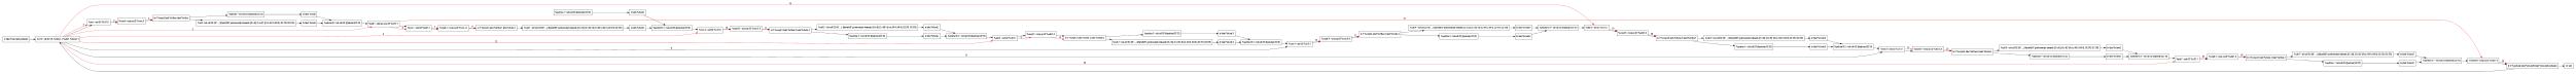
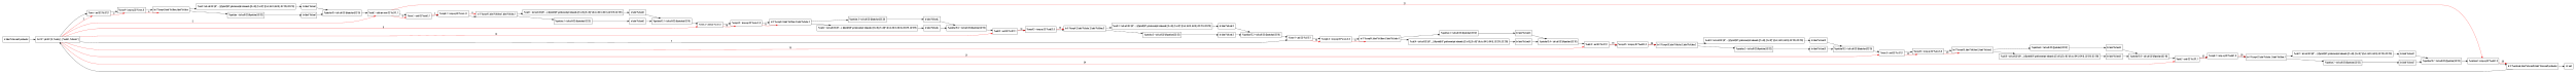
  digraph {
    fontname=Oswald
    rankdir=LR
    node [fontname=Oswald shape=record]
    edge [fontname=Oswald]
    n1 [label="  br label %for.cond1.preheader"]
    n2 [label="  %i.017 = phi i32 [ 0, %entry ], [ %add.1, %if.end.7 ]"]
    n3 [label="  %rem = and i32 %i.017, 1"]
    n4 [label="  %add.1 = add nuw nsw i32 %i.017, 1"]
    n5 [label="  %rem.2 = and i32 %i.017, 1"]
    n6 [label="  %add.3 = and i32 %i.017, 1"]
    n7 [label="  %rem.4 = and i32 %i.017, 1"]
    n8 [label="%add.0 = and i32 %i.017, 1"]
    n9 [label="  %rem.6 = and i32 %i.017, 1"]
    n10 [label="  %add.7 = and i32 %i.017, 1"]
    n11 [label="  %cmp4 = icmp eq i32 %rem, 0"]
    n12 [label="  %rem.1 = and i32 %add.1, 1"]
    n13 [label="  %exitcond = icmp eq i32 %add.1, 8"]
    n14 [label="  %cmp4.2 = icmp eq i32 %rem.2, 0"]
    n15 [label="  %cmp4.3 = icmp eq i32 %add.3, 0"]
    n16 [label="  %cmp4.4 = icmp eq i32 %rem.4, 0"]
    n17 [label="  %cmp4.5 = icmp eq i32 %add.5, 0"]
    n18 [label="  %cmp4.6 = icmp eq i32 %rem.6, 0"]
    n19 [label="  %cmp4.7 = icmp eq i32 %add.7, 0"]
    n20 [label="  br i1 %cmp4, label %if.then, label %if.else"]
    n21 [label="  %call = tail call i32 (i8*, ...) @printf(i8* getelementptr inbounds ([5 x i8], [5 x i8]* @.str, i64 0, i64 0), i32 219, i32 219)"]
    n22 [label="  %putchar = tail call i32 @putchar(i32 32)"]
    n23 [label="  br label %if.end"]
    n24 [label="  br label %if.end"]
    n25 [label="  %putchar15 = tail call i32 @putchar(i32 10)"]
    n26 [label="  %cmp4.1 = icmp eq i32 %rem.1, 0"]
    n27 [label="  br i1 %exitcond, label %for.end9, label %for.cond1.preheader"]
    n28 [label="  br i1 %cmp4.1, label %if.then.1, label %if.else.1"]
    n29 [label="  %putchar.1 = tail call i32 @putchar(i32 32)"]
    n30 [label="  %call.1 = tail call i32 (i8*, ...) @printf(i8* getelementptr inbounds ([5 x i8], [5 x i8]* @.str, i64 0, i64 0), i32 219, i32 219)"]
    n31 [label="  br label %if.end.1"]
    n32 [label="  br label %if.end.1"]
    n33 [label="  ret void"]
    n34 [label="  %putchar15.1 = tail call i32 @putchar(i32 10)"]
    n35 [label="  br i1 %cmp4.2, label %if.then.2, label %if.else.2"]
    n36 [label="  %putchar.2 = tail call i32 @putchar(i32 32)"]
    n37 [label="  %call.2 = tail call i32 (i8*, ...) @printf(i8* getelementptr inbounds ([5 x i8], [5 x i8]* @.str, i64 0, i64 0), i32 219, i32 219)"]
    n38 [label="  br label %if.end.2"]
    n39 [label="  br label %if.end.2"]
    n40 [label="  %putchar15.2 = tail call i32 @putchar(i32 10)"]
    n41 [label="  br i1 %cmp4.3, label %if.else.3, label %if.then.3"]
    n42 [label="  %putchar.3 = tail call i32 @putchar(i32 32)"]
    n43 [label="  %call.3 = tail call i32 (i8*, ...) @printf(i8* getelementptr inbounds ([5 x i8], [5 x i8]* @.str, i64 0, i64 0), i32 219, i32 219)"]
    n44 [label="  br label %if.end.3"]
    n45 [label="  br label %if.end.3"]
    n46 [label="  %putchar15.3 = tail call i32 @putchar(i32 10)"]
    n47 [label="  br i1 %cmp4.4, label %if.then.4, label %if.else.4"]
    n48 [label="  %putchar.4 = tail call i32 @putchar(i32 32)"]
    n49 [label="  %call.4 = tail call i32 (i8*, ...) @printf(i8* getelementptr inbounds ([5 x i8], [5 x i8]* @.str, i64 0, i64 0), i32 219, i32 219)"]
    n50 [label="  br label %if.end.4"]
    n51 [label="  br label %if.end.4"]
    n52 [label="  %putchar15.4 = tail call i32 @putchar(i32 10)"]
    n53 [label="  br i1 %cmp4.5, label %if.else.5, label %if.then.5"]
    n54 [label="  %putchar.5 = tail call i32 @putchar(i32 32)"]
    n55 [label="  %call.5 = tail call i32 (i8*, ...) @printf(i8* getelementptr inbounds ([5 x i8], [5 x i8]* @.str, i64 0, i64 0), i32 219, i32 219)"]
    n56 [label="  br label %if.end.5"]
    n57 [label="  br label %if.end.5"]
    n58 [label="  %putchar15.5 = tail call i32 @putchar(i32 10)"]
    n59 [label="  br i1 %cmp4.6, label %if.then.6, label %if.else.6"]
    n60 [label="  %putchar.6 = tail call i32 @putchar(i32 32)"]
    n61 [label="  %call.6 = tail call i32 (i8*, ...) @printf(i8* getelementptr inbounds ([5 x i8], [5 x i8]* @.str, i64 0, i64 0), i32 219, i32 219)"]
    n62 [label="  br label %if.end.6"]
    n63 [label="  br label %if.end.6"]
    n64 [label="  %putchar15.6 = tail call i32 @putchar(i32 10)"]
    n65 [label="  br i1 %cmp4.7, label %if.else.7, label %if.then.7"]
    n66 [label="  %putchar.7 = tail call i32 @putchar(i32 32)"]
    n67 [label="  %call.7 = tail call i32 (i8*, ...) @printf(i8* getelementptr inbounds ([5 x i8], [5 x i8]* @.str, i64 0, i64 0), i32 219, i32 219)"]
    n68 [label="  br label %if.end.7"]
    n69 [label="  br label %if.end.7"]
    n70 [label="  %putchar15.7 = tail call i32 @putchar(i32 10)"]
    n1 -> n2
    n2 -> n3
    n2 -> n3 [color=red label=2]
    n2 -> n4 [color=red label=5]
    n2 -> n5 [color=red label=9]
    n2 -> n6 [color=red label=12]
    n2 -> n7 [color=black label=15]
    n2 -> n8 [color=red label=18]
-   n2 -> n9 [color=black label=21]
+   n2 -> n9 [color=red label=21]
    n2 -> n10 [color=red label=24]
    n3 -> n11
    n3 -> n11 [color=red label=3]
    n4 -> n12
    n4 -> n12 [color=red label=6]
    n4 -> n13 [color=red label=27]
    n5 -> n14
    n5 -> n14 [color=red label=10]
    n6 -> n15
    n6 -> n15 [color=red label=13]
    n7 -> n16
    n7 -> n16 [color=red label=16]
    n8 -> n17
    n8 -> n17 [color=red label=19]
    n9 -> n18
    n9 -> n18 [color=red label=22]
    n10 -> n19
    n10 -> n19 [color=red label=25]
    n11 -> n20
    n11 -> n20 [color=red label=4]
    n12 -> n26
    n12 -> n26 [color=red label=7]
    n13 -> n27
    n13 -> n27 [color=red label=28]
    n14 -> n35
    n14 -> n35 [color=red label=11]
    n15 -> n41
    n15 -> n41 [color=red label=14]
    n16 -> n47
    n16 -> n47 [color=red label=17]
    n17 -> n53
    n17 -> n53 [color=red label=20]
    n18 -> n59
    n18 -> n59 [color=red label=23]
    n19 -> n65
    n19 -> n65 [color=red label=26]
    n20 -> n21
    n20 -> n22
    n21 -> n23
    n22 -> n24
    n23 -> n25
    n24 -> n25
    n25 -> n4
    n26 -> n28
    n26 -> n28 [color=red label=8]
    n27 -> n2
    n27 -> n33
+   n28 -> n29
    n28 -> n30
    n29 -> n31
    n30 -> n32
    n31 -> n34
    n32 -> n34
    n34 -> n5
    n35 -> n36
    n35 -> n37
    n36 -> n38
    n37 -> n39
    n38 -> n40
    n39 -> n40
    n40 -> n6
    n41 -> n42
    n41 -> n43
    n42 -> n44
    n43 -> n45
    n44 -> n46
    n45 -> n46
    n46 -> n7
    n47 -> n48
    n47 -> n49
    n48 -> n50
    n49 -> n51
    n50 -> n52
    n51 -> n52
    n52 -> n8
    n53 -> n54
    n53 -> n55
    n54 -> n56
    n55 -> n57
    n56 -> n58
    n57 -> n58
    n58 -> n9
    n59 -> n60
    n59 -> n61
    n60 -> n62
    n61 -> n63
    n62 -> n64
    n63 -> n64
    n64 -> n10
    n65 -> n66
    n65 -> n67
    n66 -> n68
    n67 -> n69
    n68 -> n70
    n69 -> n70
    n70 -> n13
  }
